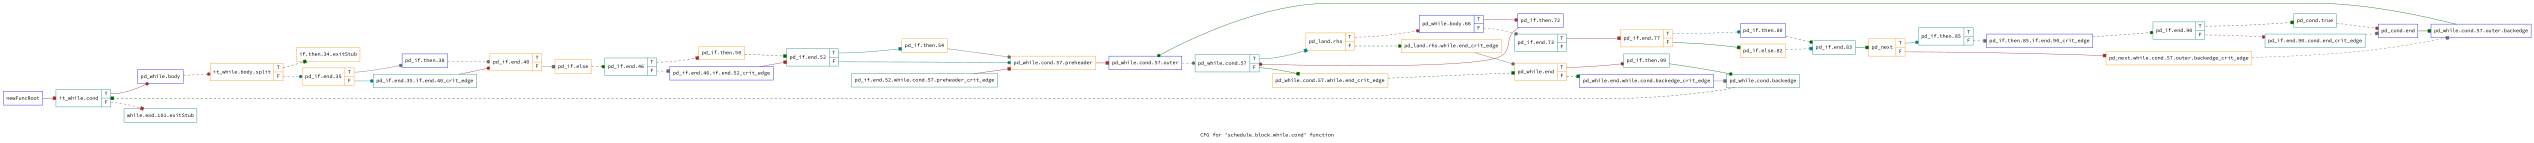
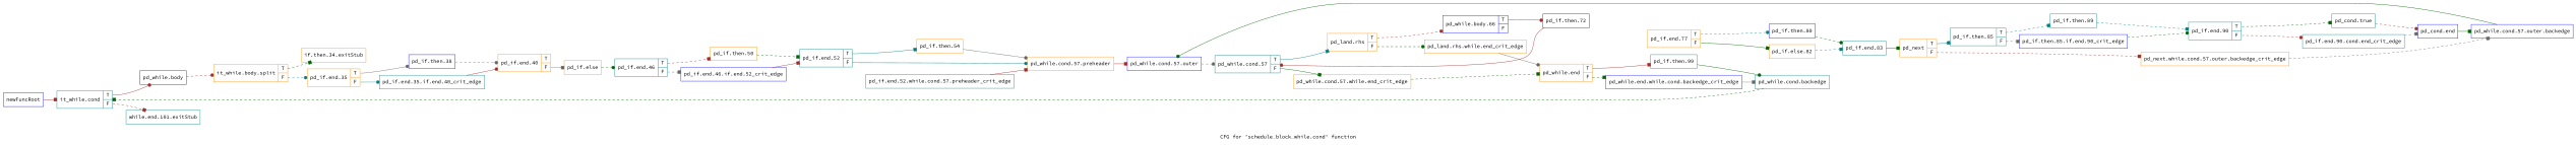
  digraph {
    fontname="Source Code Pro"
    label="CFG for 'schedule_block_while.cond' function"
    rankdir=LR
    node [color=teal fontname="Source Code Pro" shape=record]
    edge [arrowhead=box color=brown fontname="Source Code Pro" style=dashed]
    n1 [color=blue label="{newFuncRoot}"]
    n2 [label="{it_while.cond|{<s0>T|<s1>F}}"]
    n3 [label="{while.end.101.exitStub}"]
    n4 [color=blue label="{pd_while.body}"]
    n5 [color=darkorange label="{it_while.body.split|{<s0>T|<s1>F}}"]
    n6 [color=darkorange label="{if.then.34.exitStub}"]
    n7 [color=darkorange label="{pd_if.end.35|{<s0>T|<s1>F}}"]
    n8 [color=blue label="{pd_if.then.38}"]
    n9 [label="{pd_if.end.35.if.end.40_crit_edge}"]
    n10 [color=darkorange label="{pd_if.end.40|{<s0>T|<s1>F}}"]
    n11 [color=darkorange label="{pd_if.else}"]
    n12 [label="{pd_if.end.46|{<s0>T|<s1>F}}"]
    n13 [color=darkorange label="{pd_if.then.50}"]
    n14 [color=blue label="{pd_if.end.46.if.end.52_crit_edge}"]
    n15 [label="{pd_if.end.52|{<s0>T|<s1>F}}"]
    n16 [color=darkorange label="{pd_if.then.54}"]
    n17 [color=darkorange label="{pd_while.cond.57.preheader}"]
    n18 [label="{pd_if.end.52.while.cond.57.preheader_crit_edge}"]
    n19 [color=blue label="{pd_while.cond.57.outer}"]
    n20 [label="{pd_while.cond.57|{<s0>T|<s1>F}}"]
    n21 [color=darkorange label="{pd_land.rhs|{<s0>T|<s1>F}}"]
    n22 [color=darkorange label="{pd_while.cond.57.while.end_crit_edge}"]
    n23 [color=blue label="{pd_while.body.66|{<s0>T|<s1>F}}"]
    n24 [color=darkorange label="{pd_land.rhs.while.end_crit_edge}"]
    n25 [color=darkorange label="{pd_while.end|{<s0>T|<s1>F}}"]
    n26 [color=blue label="{pd_if.then.72}"]
-   n27 [label="{pd_if.end.73|{<s0>T|<s1>F}}"]
    n28 [label="{pd_if.then.99}"]
    n29 [color=blue label="{pd_while.end.while.cond.backedge_crit_edge}"]
    n30 [label="{pd_while.cond.backedge}"]
    n31 [color=darkorange label="{pd_if.end.77|{<s0>T|<s1>F}}"]
    n32 [color=blue label="{pd_if.then.80}"]
    n33 [color=darkorange label="{pd_if.else.82}"]
    n34 [label="{pd_if.end.83}"]
    n35 [color=darkorange label="{pd_next|{<s0>T|<s1>F}}"]
    n36 [label="{pd_if.then.85|{<s0>T|<s1>F}}"]
    n37 [color=darkorange label="{pd_next.while.cond.57.outer.backedge_crit_edge}"]
+   n38 [label="{pd_if.then.89}"]
    n39 [color=blue label="{pd_if.then.85.if.end.90_crit_edge}"]
    n40 [color=blue label="{pd_while.cond.57.outer.backedge}"]
    n41 [label="{pd_if.end.90|{<s0>T|<s1>F}}"]
    n42 [label="{pd_cond.true}"]
    n43 [label="{pd_if.end.90.cond.end_crit_edge}"]
    n44 [color=blue label="{pd_cond.end}"]
    n1 -> n2 [style=solid]
    n2 -> n3 [tailport=s1]
    n2 -> n4 [arrowhead=dot style=solid tailport=s0]
    n4 -> n5 [arrowhead=dot]
    n5 -> n6 [color=darkgreen tailport=s0]
    n5 -> n7 [arrowhead=dot color=teal tailport=s1]
    n7 -> n8 [arrowhead=dot color=gray40 style=solid tailport=s0]
    n7 -> n9 [arrowhead=dot color=teal style=solid tailport=s1]
    n8 -> n10 [arrowhead=dot color=gray40]
    n9 -> n10 [arrowhead=dot style=solid]
    n10 -> n11 [color=gray40 style=solid tailport=s1]
    n11 -> n12 [arrowhead=dot color=darkgreen]
    n12 -> n13 [tailport=s0]
    n12 -> n14 [color=gray40 tailport=s1]
    n13 -> n15 [color=darkgreen]
    n14 -> n15 [style=solid]
    n15 -> n16 [color=teal style=solid tailport=s0]
    n15 -> n17 [arrowhead=dot color=teal style=solid tailport=s1]
    n16 -> n17 [arrowhead=dot color=gray40 style=solid]
    n17 -> n19 [style=solid]
    n18 -> n17 [style=solid]
    n19 -> n20 [arrowhead=dot color=gray40]
    n20 -> n21 [color=teal style=solid tailport=s0]
    n20 -> n22 [color=darkgreen style=solid tailport=s1]
    n21 -> n23 [arrowhead=dot tailport=s0]
    n21 -> n24 [arrowhead=dot color=darkgreen tailport=s1]
    n22 -> n25 [color=darkgreen]
    n23 -> n26 [arrowhead=dot style=solid tailport=s0]
-   n23 -> n27 [arrowhead=dot color=gray40 tailport=s1]
    n24 -> n25 [arrowhead=dot color=gray40 style=solid]
-   n25 -> n28 [arrowhead=dot style=solid tailport=s0]
+   n25 -> n28 [style=solid tailport=s0]
    n25 -> n29 [color=darkgreen tailport=s1]
    n26 -> n20 [arrowhead=dot style=solid]
-   n27 -> n31 [style=solid tailport=s0]
    n28 -> n30 [arrowhead=dot color=darkgreen style=solid]
    n29 -> n30 [color=gray40 style=solid]
    n30 -> n2 [color=darkgreen]
    n31 -> n32 [arrowhead=dot color=teal tailport=s0]
    n31 -> n33 [color=darkgreen style=solid tailport=s1]
    n32 -> n34 [arrowhead=dot color=darkgreen]
    n33 -> n34 [color=teal]
    n34 -> n35 [color=darkgreen style=solid]
-   n35 -> n36 [arrowhead=dot color=teal style=solid tailport=s0]
-   n35 -> n37 [style=solid tailport=s1]
+   n35 -> n36 [color=teal style=solid tailport=s0]
+   n35 -> n37 [tailport=s1]
+   n36 -> n38 [color=teal tailport=s0]
    n36 -> n39 [color=gray40 tailport=s1]
    n37 -> n40 [color=gray40]
+   n38 -> n41 [color=teal]
    n39 -> n41 [arrowhead=dot color=darkgreen]
    n40 -> n19 [arrowhead=dot color=darkgreen style=solid]
    n41 -> n42 [color=darkgreen tailport=s0]
    n41 -> n43 [arrowhead=dot tailport=s1]
    n42 -> n44 [arrowhead=dot]
    n43 -> n44 [color=gray40]
    n44 -> n40 [color=darkgreen style=solid]
  }
